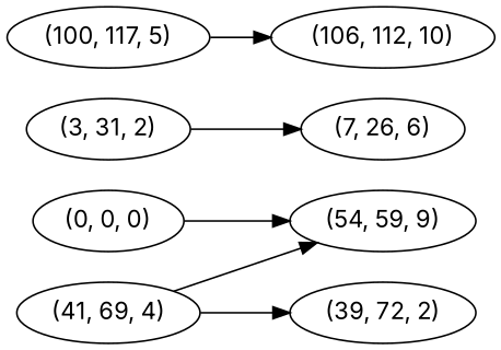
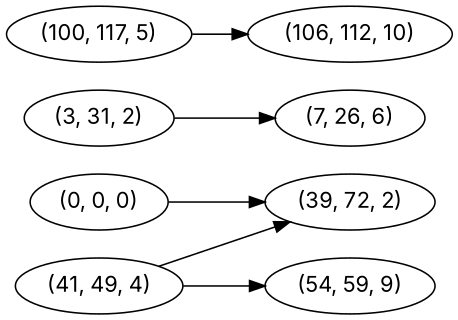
  digraph {
    fontname=Inter
    rankdir=LR
    node [fontname=Inter]
    edge [fontname=Inter]
    "(0, 0, 0)"
    "(39, 72, 2)"
    "(3, 31, 2)"
    "(7, 26, 6)"
    "(100, 117, 5)"
    "(106, 112, 10)"
-   "(41, 69, 4)"
+   "(41, 69, 4)" [label="(41, 49, 4)"]
    "(54, 59, 9)"
-   "(0, 0, 0)" -> "(54, 59, 9)"
+   "(0, 0, 0)" -> "(39, 72, 2)"
    "(3, 31, 2)" -> "(7, 26, 6)"
    "(100, 117, 5)" -> "(106, 112, 10)"
    "(41, 69, 4)" -> "(39, 72, 2)"
    "(41, 69, 4)" -> "(54, 59, 9)"
  }
